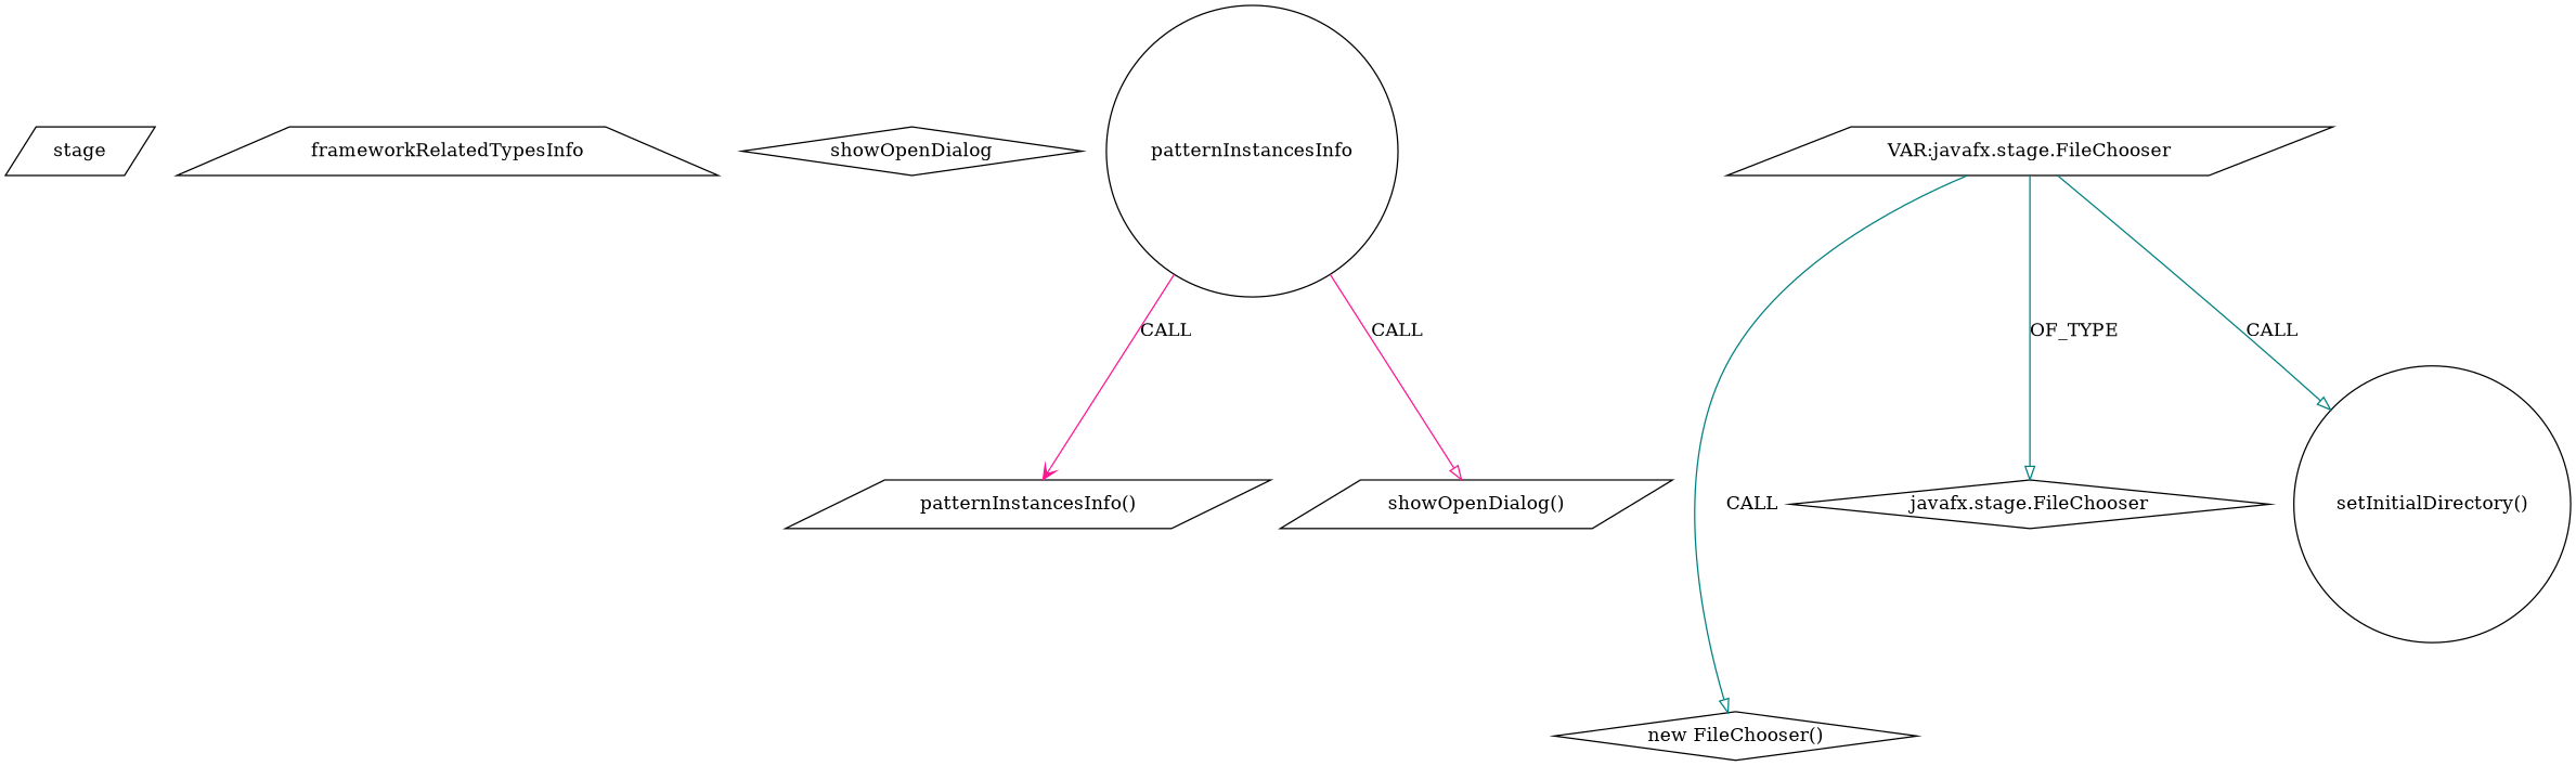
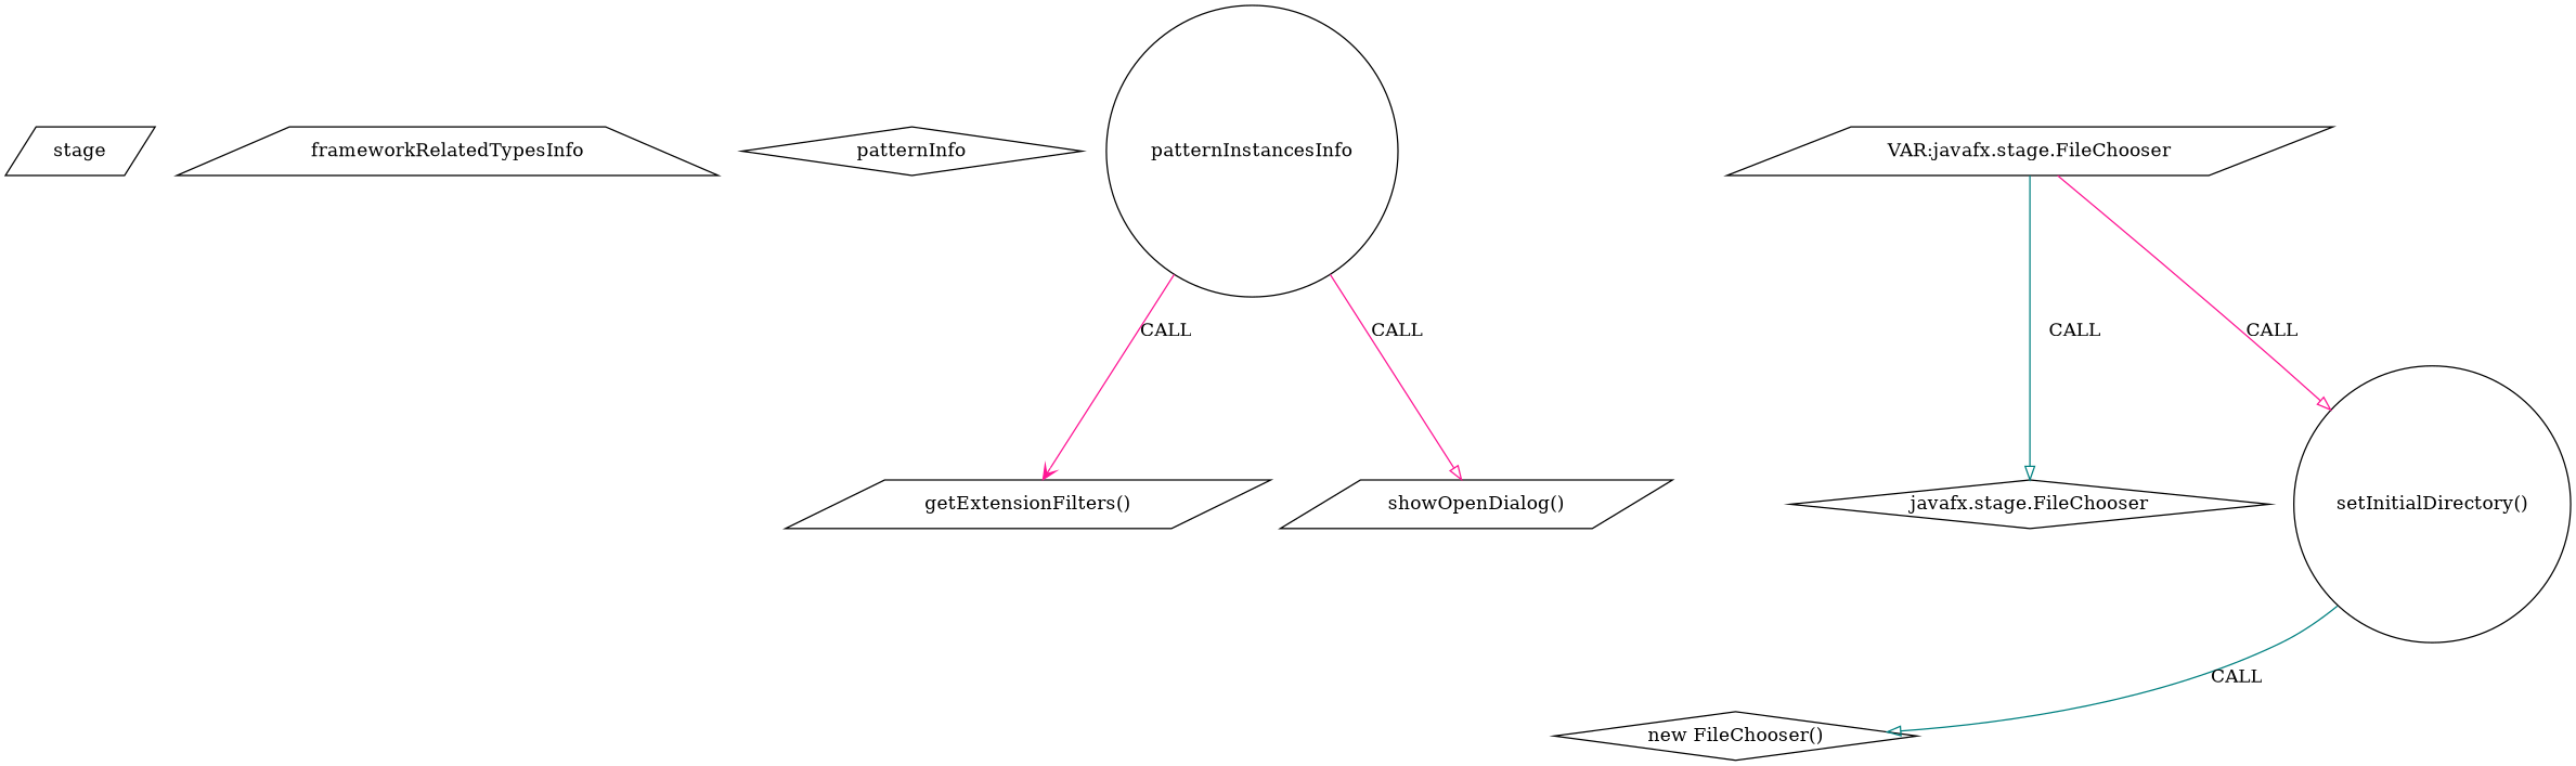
  digraph {
    node [shape=parallelogram isFrameworkType=false]
    edge [arrowhead=onormal color=teal]
    n1 [category=pattern graphId=1168 isAnonymous=false label=stage possibleRelation=false isFrameworkType=""]
    frameworkRelatedTypesInfo [shape=trapezium isFrameworkType=""]
-   patternInfo [frequency=2.0 patternRootClient=null shape=diamond label=showOpenDialog isFrameworkType=""]
+   patternInfo [frequency=2.0 patternRootClient=null shape=diamond isFrameworkType=""]
    patternInstancesInfo [0="crosswords-testEnvironment~/crosswords-testEnvironment/testEnvironment-master/src/GUI/MainController.java~void initialize(java.net.URL,java.util.ResourceBundle)~2317" 1="crosswords-testEnvironment~/crosswords-testEnvironment/testEnvironment-master/src/GUI/MainController.java~MainController~2315" shape=circle isFrameworkType=""]
-   n5 [label="patternInstancesInfo()" vertexType=INSIDE_CALL]
+   n5 [label="getExtensionFilters()" vertexType=INSIDE_CALL]
    n6 [label="showOpenDialog()" vertexType=INSIDE_CALL]
    n7 [label="new FileChooser()" shape=diamond vertexType=CONSTRUCTOR_CALL]
    n8 [label="VAR:javafx.stage.FileChooser" vertexType=VARIABLE_EXPRESION]
    n9 [label="javafx.stage.FileChooser" shape=diamond vertexType=FRAMEWORK_CLASS_TYPE]
    n10 [label="setInitialDirectory()" shape=circle vertexType=INSIDE_CALL]
    patternInstancesInfo -> n5 [arrowhead=vee color=deeppink label=CALL]
    patternInstancesInfo -> n6 [color=deeppink label=CALL]
-   n8 -> n7 [label=CALL]
-   n8 -> n9 [label=OF_TYPE]
-   n8 -> n10 [label=CALL]
+   n10 -> n7 [label=CALL]
+   n8 -> n9 [label=CALL]
+   n8 -> n10 [color=deeppink label=CALL]
  }
